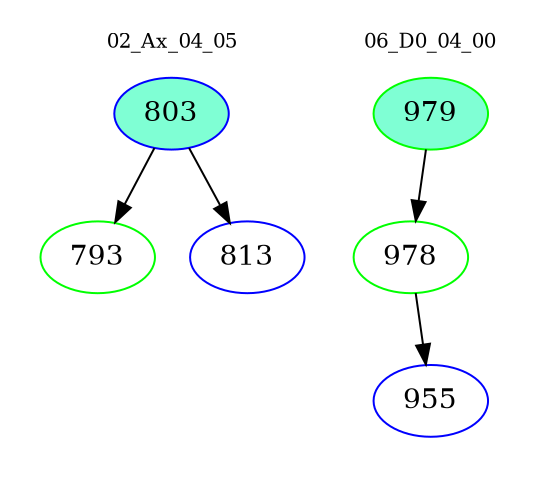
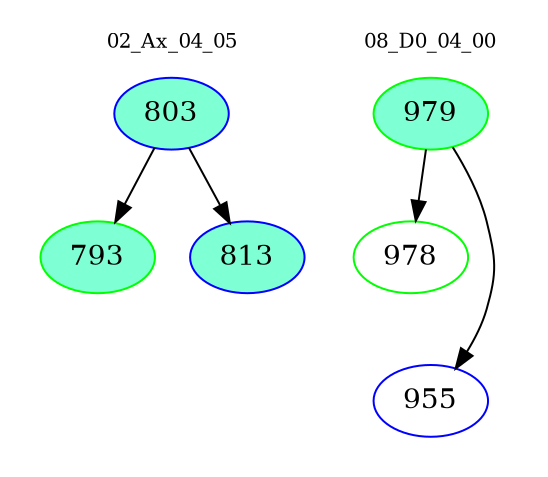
  digraph {
    node [color=blue fillcolor=aquamarine style=filled]
    edge [color=black]
    n1 [label=803]
-   n2 [color=green fillcolor=white label=793]
-   n3 [fillcolor=white label=813]
+   n2 [color=green label=793]
+   n3 [label=813]
    n4 [color=green label=979]
    n5 [color=green fillcolor=white label=978]
    n6 [fillcolor=white label=955]
    subgraph cluster_1 {
      color=white
      fontsize=10
      label="02_Ax_04_05"
      n1
      n2
      n3
    }
    subgraph cluster_2 {
      color=white
      fontsize=10
-     label="06_D0_04_00"
+     label="08_D0_04_00"
      n4
      n5
      n6
    }
    n1 -> n2
    n1 -> n3
    n4 -> n5
-   n5 -> n6
+   n4 -> n6
  }
